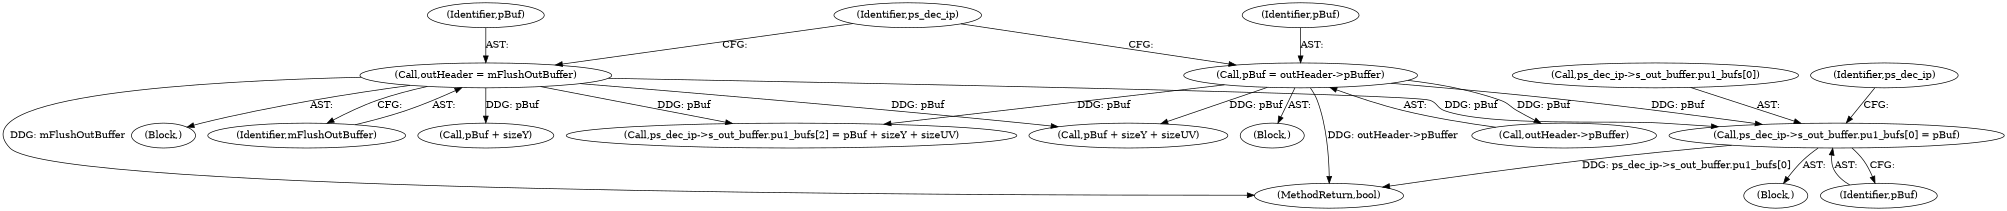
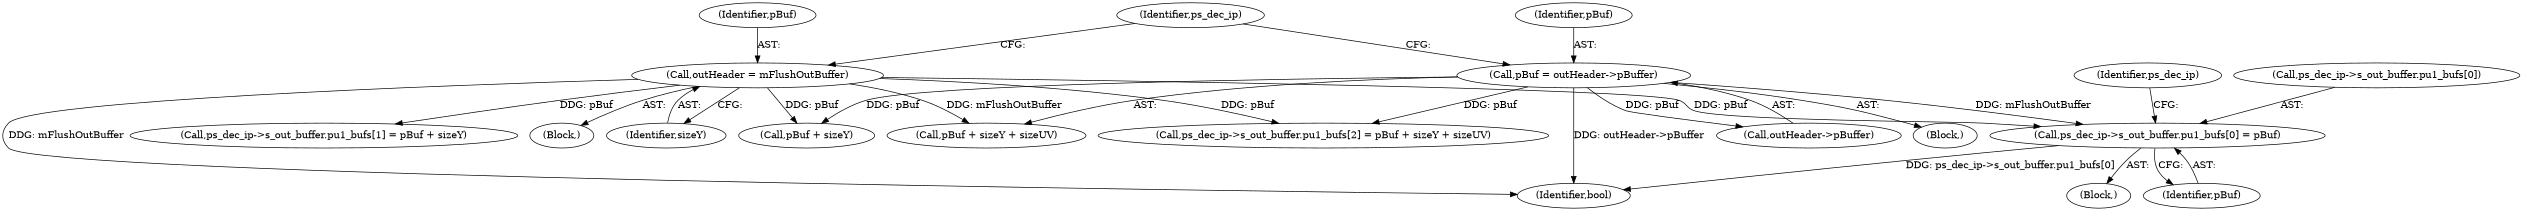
  digraph {
    n1 [label="(Call,ps_dec_ip->s_out_buffer.pu1_bufs[0] = pBuf)"]
    n2 [label="(Identifier,pBuf)"]
    n3 [label="(Block,)"]
-   n4 [label="(MethodReturn,bool)"]
+   n4 [label="(Identifier,bool)"]
    n5 [label="(Call,outHeader = mFlushOutBuffer)"]
+   n6 [label="(Call,ps_dec_ip->s_out_buffer.pu1_bufs[1] = pBuf + sizeY)"]
    n7 [label="(Block,)"]
    n8 [label="(Call,pBuf + sizeY + sizeUV)"]
    n9 [label="(Call,ps_dec_ip->s_out_buffer.pu1_bufs[2] = pBuf + sizeY + sizeUV)"]
    n10 [label="(Call,pBuf + sizeY)"]
-   n11 [label="(Identifier,mFlushOutBuffer)"]
+   n11 [label="(Identifier,sizeY)"]
    n12 [label="(Call,pBuf = outHeader->pBuffer)"]
    n13 [label="(Call,outHeader->pBuffer)"]
    n14 [label="(Block,)"]
    n15 [label="(Identifier,pBuf)"]
    n16 [label="(Call,ps_dec_ip->s_out_buffer.pu1_bufs[0])"]
    n17 [label="(Identifier,ps_dec_ip)"]
    n18 [label="(Identifier,pBuf)"]
    n19 [label="(Identifier,ps_dec_ip)"]
    n1 -> n2 [label="CFG: "]
    n1 -> n3 [label="AST: "]
    n1 -> n4 [label="DDG: ps_dec_ip->s_out_buffer.pu1_bufs[0]"]
    n2 -> n1 [label="AST: "]
    n5 -> n1 [label="DDG: pBuf"]
    n5 -> n4 [label="DDG: mFlushOutBuffer"]
+   n5 -> n6 [label="DDG: pBuf"]
    n5 -> n7 [label="AST: "]
-   n5 -> n8 [label="DDG: pBuf"]
+   n5 -> n8 [label="DDG: mFlushOutBuffer"]
    n5 -> n9 [label="DDG: pBuf"]
    n5 -> n10 [label="DDG: pBuf"]
    n5 -> n11 [label="CFG: "]
    n11 -> n5 [label="AST: "]
-   n12 -> n1 [label="DDG: pBuf"]
+   n12 -> n1 [label="DDG: mFlushOutBuffer"]
    n12 -> n4 [label="DDG: outHeader->pBuffer"]
-   n12 -> n8 [label="DDG: pBuf"]
+   n12 -> n8 [label="AST: "]
    n12 -> n9 [label="DDG: pBuf"]
+   n12 -> n10 [label="DDG: pBuf"]
    n12 -> n13 [label="DDG: pBuf"]
    n12 -> n14 [label="AST: "]
    n13 -> n12 [label="AST: "]
    n15 -> n5 [label="AST: "]
    n16 -> n1 [label="AST: "]
    n17 -> n5 [label="CFG: "]
    n17 -> n12 [label="CFG: "]
    n18 -> n12 [label="AST: "]
    n19 -> n1 [label="CFG: "]
  }
